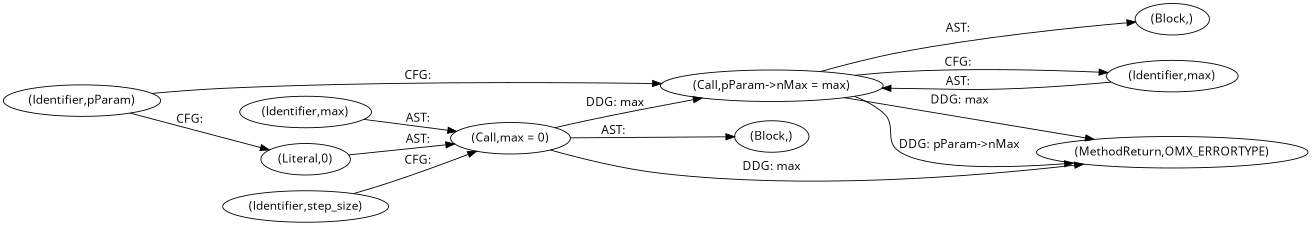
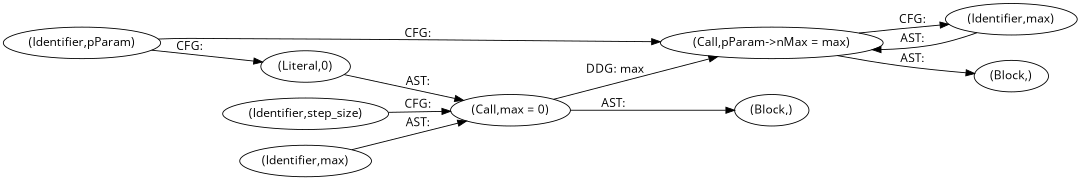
  digraph {
    fontname="Open Sans"
    rankdir=LR
    node [fontname="Open Sans"]
    edge [fontname="Open Sans"]
    n1 [label="(Call,pParam->nMax = max)"]
    n2 [label="(Identifier,max)"]
-   n3 [label="(MethodReturn,OMX_ERRORTYPE)"]
    n4 [label="(Block,)"]
    n5 [label="(Call,max = 0)"]
    n6 [label="(Block,)"]
    n7 [label="(Literal,0)"]
    n8 [label="(Identifier,step_size)"]
    n9 [label="(Identifier,pParam)"]
    n10 [label="(Identifier,max)"]
    n1 -> n2 [label="CFG: "]
-   n1 -> n3 [label="DDG: pParam->nMax"]
-   n1 -> n3 [label="DDG: max"]
    n1 -> n4 [label="AST: "]
    n2 -> n1 [label="AST: "]
    n5 -> n1 [label="DDG: max"]
-   n5 -> n3 [label="DDG: max"]
    n5 -> n6 [label="AST: "]
    n7 -> n5 [label="AST: "]
    n8 -> n5 [label="CFG: "]
    n9 -> n1 [label="CFG: "]
    n9 -> n7 [label="CFG: "]
    n10 -> n5 [label="AST: "]
  }
